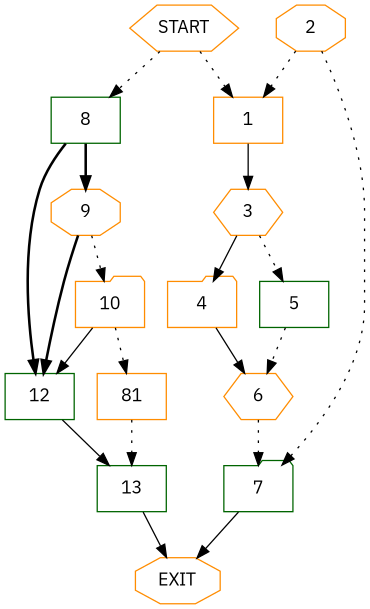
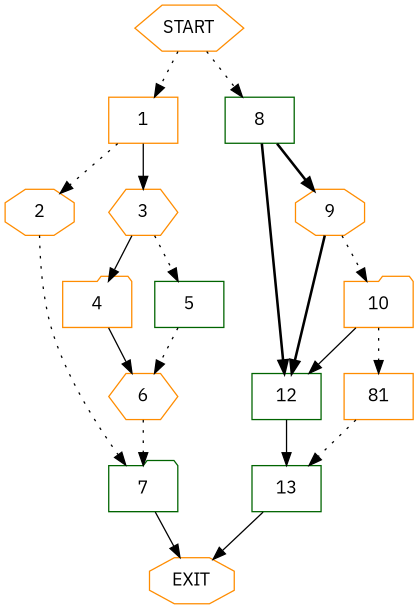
  digraph {
    fontname="IBM Plex Sans"
    node [color=darkorange fontname="IBM Plex Sans" shape=box]
    edge [fontname="IBM Plex Sans" style=dotted]
    n1 [label=START shape=hexagon]
    1
    8 [color=darkgreen]
    2 [shape=octagon]
    3 [shape=hexagon]
    9 [shape=octagon]
    12 [color=darkgreen]
    7 [color=darkgreen shape=folder]
    4 [shape=folder]
    5 [color=darkgreen]
    n11 [label=EXIT shape=octagon]
    6 [shape=hexagon]
    10 [shape=folder]
    13 [color=darkgreen]
    n15 [label=81]
    n1 -> 1
    n1 -> 8
-   2 -> 1
+   1 -> 2
    1 -> 3 [style=solid]
    8 -> 9 [style=bold]
    8 -> 12 [style=bold]
    2 -> 7
    3 -> 4 [style=solid]
    3 -> 5
    9 -> 12 [style=bold]
    9 -> 10
    12 -> 13 [style=solid]
    7 -> n11 [style=solid]
    4 -> 6 [style=solid]
    5 -> 6
    6 -> 7
    10 -> 12 [style=solid]
    10 -> n15
    13 -> n11 [style=solid]
    n15 -> 13
  }
